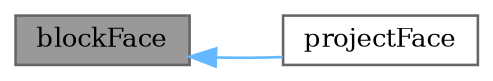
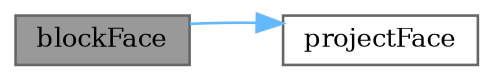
  digraph {
    rankdir=LR
    fontname="DejaVu Serif"
    node [color=gray40 fontname="DejaVu Serif" fontsize=10 shape=box style=filled]
    n1 [fillcolor=grey60 fontcolor=black height=0.2 label=blockFace width=0.4]
    n2 [fillcolor=white height=0.2 label=projectFace width=0.4]
-   n1 -> n2 [color=steelblue1 dir=back fontname="DejaVu Serif" fontsize=10 labelfontname=Helvetica labelfontsize=10 style=solid]
+   n2 -> n1 [color=steelblue1 dir=back fontname="DejaVu Serif" fontsize=10 labelfontname=Helvetica labelfontsize=10 style=solid]
  }
